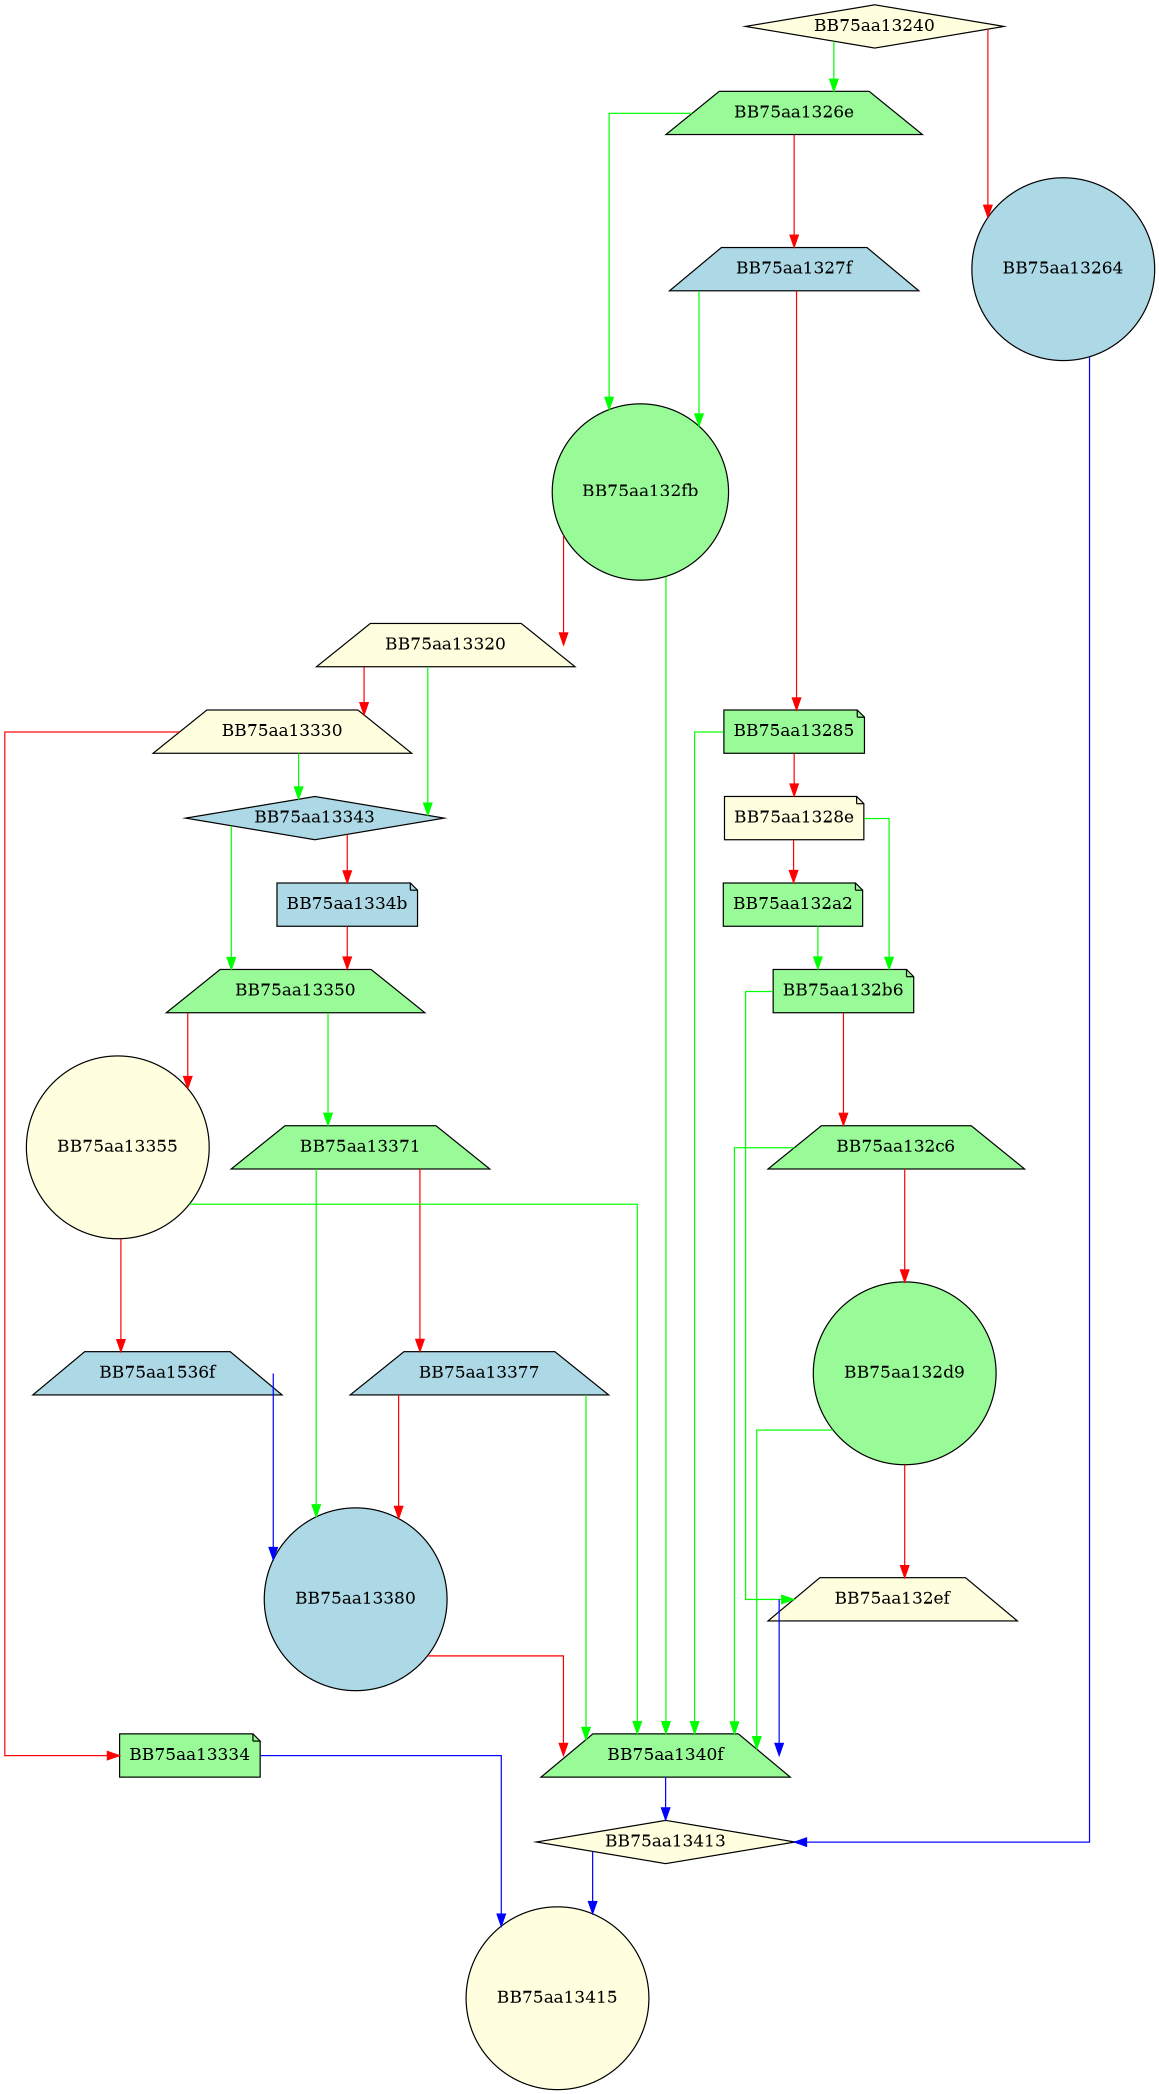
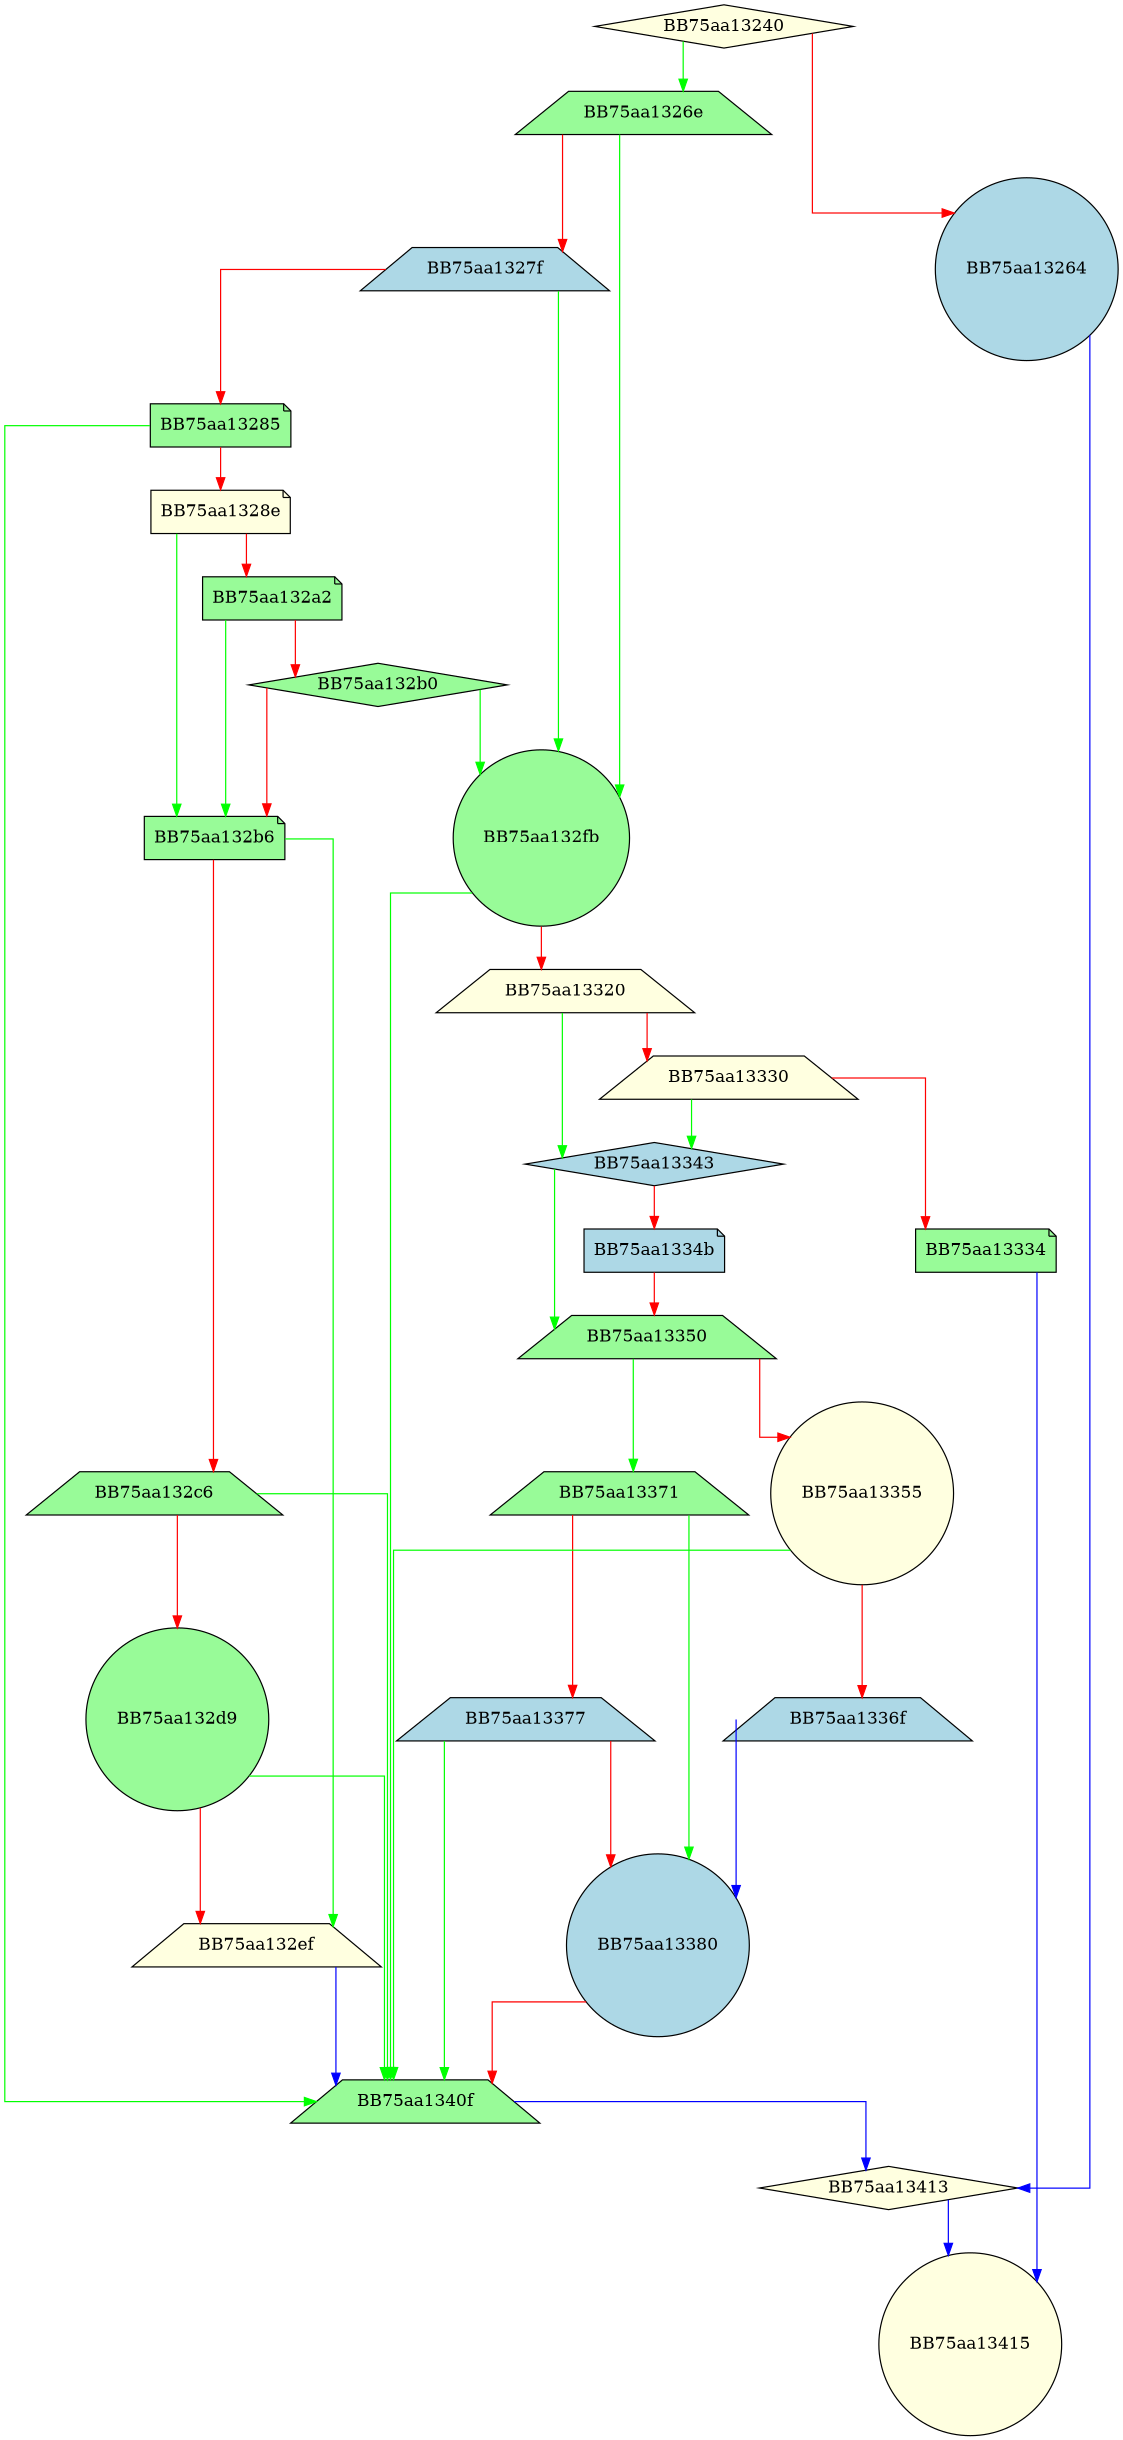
  digraph {
    splines=ortho
    node [fillcolor=palegreen shape=trapezium style=filled]
    edge [color=red]
    BB75aa13240 [fillcolor=lightyellow shape=diamond]
    BB75aa1326e
    BB75aa13264 [fillcolor=lightblue shape=circle]
    BB75aa132fb [shape=circle]
    BB75aa1327f [fillcolor=lightblue]
    BB75aa13413 [fillcolor=lightyellow shape=diamond]
    BB75aa1340f
    BB75aa13320 [fillcolor=lightyellow]
    BB75aa13285 [shape=note]
    BB75aa13415 [fillcolor=lightyellow shape=circle]
    BB75aa13343 [fillcolor=lightblue shape=diamond]
    BB75aa13330 [fillcolor=lightyellow]
    BB75aa1328e [fillcolor=lightyellow shape=note]
    BB75aa132b6 [shape=note]
    BB75aa132a2 [shape=note]
    BB75aa132ef [fillcolor=lightyellow]
    BB75aa132c6
+   BB75aa132b0 [shape=diamond]
    BB75aa132d9 [shape=circle]
    BB75aa13350
    BB75aa1334b [fillcolor=lightblue shape=note]
    BB75aa13334 [shape=note]
    BB75aa13371
    BB75aa13355 [fillcolor=lightyellow shape=circle]
    BB75aa13380 [fillcolor=lightblue shape=circle]
    BB75aa13377 [fillcolor=lightblue]
-   BB75aa1336f [fillcolor=lightblue label=BB75aa1536f]
+   BB75aa1336f [fillcolor=lightblue]
    BB75aa13240 -> BB75aa1326e [color=green]
    BB75aa13240 -> BB75aa13264
    BB75aa1326e -> BB75aa132fb [color=green]
    BB75aa1326e -> BB75aa1327f
    BB75aa13264 -> BB75aa13413 [color=blue]
    BB75aa132fb -> BB75aa1340f [color=green]
    BB75aa132fb -> BB75aa13320
    BB75aa1327f -> BB75aa132fb [color=green]
    BB75aa1327f -> BB75aa13285
    BB75aa13413 -> BB75aa13415 [color=blue]
    BB75aa1340f -> BB75aa13413 [color=blue]
    BB75aa13320 -> BB75aa13343 [color=green]
    BB75aa13320 -> BB75aa13330
    BB75aa13285 -> BB75aa1340f [color=green]
    BB75aa13285 -> BB75aa1328e
    BB75aa13343 -> BB75aa13350 [color=green]
    BB75aa13343 -> BB75aa1334b
    BB75aa13330 -> BB75aa13343 [color=green]
    BB75aa13330 -> BB75aa13334
    BB75aa1328e -> BB75aa132b6 [color=green]
    BB75aa1328e -> BB75aa132a2
    BB75aa132b6 -> BB75aa132ef [color=green]
    BB75aa132b6 -> BB75aa132c6
    BB75aa132a2 -> BB75aa132b6 [color=green]
+   BB75aa132a2 -> BB75aa132b0
    BB75aa132ef -> BB75aa1340f [color=blue]
    BB75aa132c6 -> BB75aa1340f [color=green]
    BB75aa132c6 -> BB75aa132d9
+   BB75aa132b0 -> BB75aa132fb [color=green]
+   BB75aa132b0 -> BB75aa132b6
    BB75aa132d9 -> BB75aa1340f [color=green]
    BB75aa132d9 -> BB75aa132ef
    BB75aa13350 -> BB75aa13371 [color=green]
    BB75aa13350 -> BB75aa13355
    BB75aa1334b -> BB75aa13350
    BB75aa13334 -> BB75aa13415 [color=blue]
    BB75aa13371 -> BB75aa13380 [color=green]
    BB75aa13371 -> BB75aa13377
    BB75aa13355 -> BB75aa1340f [color=green]
    BB75aa13355 -> BB75aa1336f
    BB75aa13380 -> BB75aa1340f
    BB75aa13377 -> BB75aa1340f [color=green]
    BB75aa13377 -> BB75aa13380
    BB75aa1336f -> BB75aa13380 [color=blue]
  }
